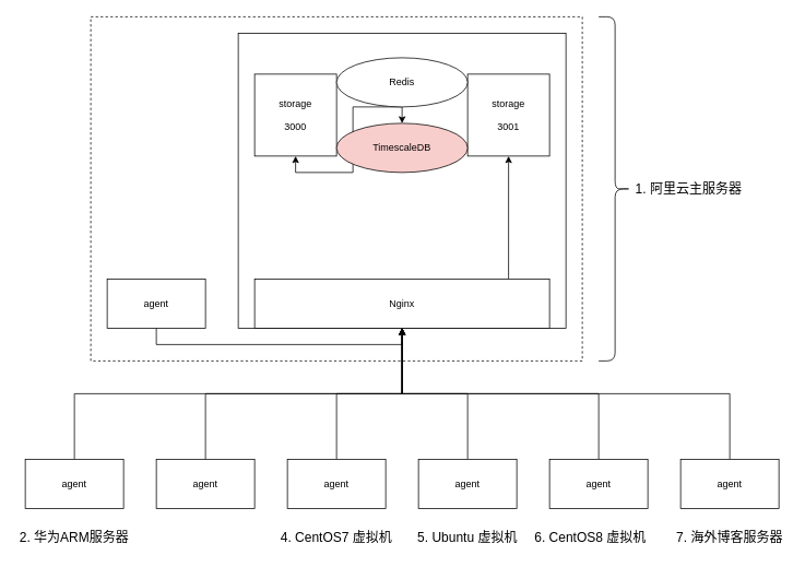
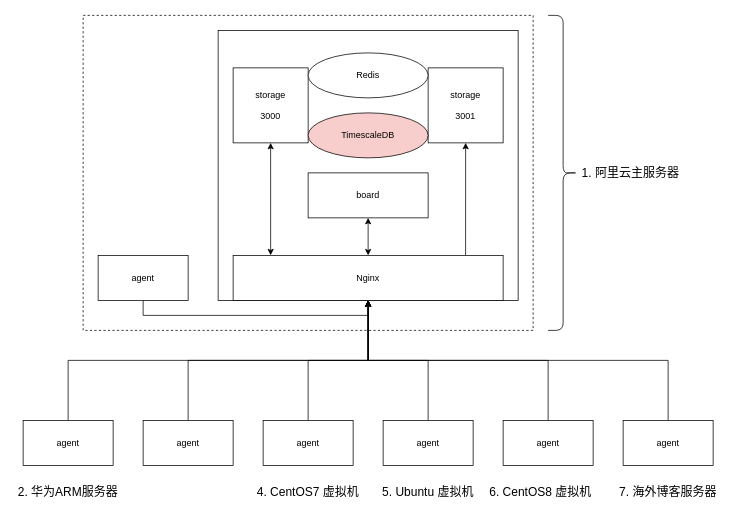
  <mxCell id="0" />
  <mxCell id="1" parent="0" />
  <mxCell id="2" value="" style="rounded=0;whiteSpace=wrap;html=1;fontSize=16;dashed=1;fillColor=none;" parent="1" vertex="1"><mxGeometry x="110" y="20" width="600" height="420" as="geometry" /></mxCell>
  <mxCell id="3" value="" style="rounded=0;whiteSpace=wrap;html=1;" parent="1" vertex="1"><mxGeometry x="290" y="40" width="400" height="360" as="geometry" /></mxCell>
- <mxCell id="4" style="edgeStyle=orthogonalEdgeStyle;rounded=0;orthogonalLoop=1;jettySize=auto;html=1;exitX=0.5;exitY=1;exitDx=0;exitDy=0;startArrow=classic;startFill=1;" parent="1" source="5" target="25" edge="1"><mxGeometry relative="1" as="geometry" /></mxCell>
+ <mxCell id="4" style="edgeStyle=orthogonalEdgeStyle;rounded=0;orthogonalLoop=1;jettySize=auto;html=1;exitX=0.5;exitY=1;exitDx=0;exitDy=0;entryX=0.139;entryY=-0.003;entryDx=0;entryDy=0;entryPerimeter=0;startArrow=classic;startFill=1;" parent="1" source="5" target="26" edge="1"><mxGeometry relative="1" as="geometry" /></mxCell>
  <mxCell id="5" value="storage&lt;br&gt;&lt;br&gt;3000" style="rounded=0;whiteSpace=wrap;html=1;" parent="1" vertex="1"><mxGeometry x="310" y="90" width="100" height="100" as="geometry" /></mxCell>
  <mxCell id="6" style="edgeStyle=orthogonalEdgeStyle;rounded=0;orthogonalLoop=1;jettySize=auto;html=1;exitX=0.5;exitY=1;exitDx=0;exitDy=0;entryX=0.861;entryY=-0.001;entryDx=0;entryDy=0;entryPerimeter=0;startArrow=classic;startFill=1;endArrow=none;" parent="1" source="7" target="26" edge="1"><mxGeometry relative="1" as="geometry" /></mxCell>
  <mxCell id="7" value="storage&lt;br&gt;&lt;br&gt;3001" style="rounded=0;whiteSpace=wrap;html=1;" parent="1" vertex="1"><mxGeometry x="570" y="90" width="100" height="100" as="geometry" /></mxCell>
+ <mxCell id="8" style="edgeStyle=orthogonalEdgeStyle;rounded=0;orthogonalLoop=1;jettySize=auto;html=1;exitX=0.5;exitY=1;exitDx=0;exitDy=0;entryX=0.5;entryY=0;entryDx=0;entryDy=0;startArrow=classic;startFill=1;" parent="1" source="9" target="26" edge="1"><mxGeometry relative="1" as="geometry" /></mxCell>
+ <mxCell id="9" value="board" style="rounded=0;whiteSpace=wrap;html=1;" parent="1" vertex="1"><mxGeometry x="410" y="230" width="160" height="60" as="geometry" /></mxCell>
  <mxCell id="10" style="edgeStyle=orthogonalEdgeStyle;rounded=0;orthogonalLoop=1;jettySize=auto;html=1;exitX=0.5;exitY=1;exitDx=0;exitDy=0;entryX=0.5;entryY=1;entryDx=0;entryDy=0;startArrow=none;startFill=0;" parent="1" source="11" target="26" edge="1"><mxGeometry relative="1" as="geometry" /></mxCell>
  <mxCell id="11" value="agent" style="rounded=0;whiteSpace=wrap;html=1;" parent="1" vertex="1"><mxGeometry x="130" y="340" width="120" height="60" as="geometry" /></mxCell>
  <mxCell id="12" style="edgeStyle=orthogonalEdgeStyle;rounded=0;orthogonalLoop=1;jettySize=auto;html=1;exitX=0.5;exitY=0;exitDx=0;exitDy=0;entryX=0.5;entryY=1;entryDx=0;entryDy=0;startArrow=none;startFill=0;" parent="1" source="13" target="26" edge="1"><mxGeometry relative="1" as="geometry" /></mxCell>
  <mxCell id="13" value="agent" style="rounded=0;whiteSpace=wrap;html=1;" parent="1" vertex="1"><mxGeometry x="30" y="560" width="120" height="60" as="geometry" /></mxCell>
  <mxCell id="14" style="edgeStyle=orthogonalEdgeStyle;rounded=0;orthogonalLoop=1;jettySize=auto;html=1;exitX=0.5;exitY=0;exitDx=0;exitDy=0;entryX=0.5;entryY=1;entryDx=0;entryDy=0;startArrow=none;startFill=0;" parent="1" source="15" target="26" edge="1"><mxGeometry relative="1" as="geometry" /></mxCell>
  <mxCell id="15" value="agent" style="rounded=0;whiteSpace=wrap;html=1;" parent="1" vertex="1"><mxGeometry x="190" y="560" width="120" height="60" as="geometry" /></mxCell>
  <mxCell id="16" style="edgeStyle=orthogonalEdgeStyle;rounded=0;orthogonalLoop=1;jettySize=auto;html=1;exitX=0.5;exitY=0;exitDx=0;exitDy=0;entryX=0.5;entryY=1;entryDx=0;entryDy=0;startArrow=none;startFill=0;" parent="1" source="17" target="26" edge="1"><mxGeometry relative="1" as="geometry" /></mxCell>
  <mxCell id="17" value="agent" style="rounded=0;whiteSpace=wrap;html=1;" parent="1" vertex="1"><mxGeometry x="510" y="560" width="120" height="60" as="geometry" /></mxCell>
  <mxCell id="18" style="edgeStyle=orthogonalEdgeStyle;rounded=0;orthogonalLoop=1;jettySize=auto;html=1;exitX=0.5;exitY=0;exitDx=0;exitDy=0;entryX=0.5;entryY=1;entryDx=0;entryDy=0;startArrow=none;startFill=0;" parent="1" source="19" target="26" edge="1"><mxGeometry relative="1" as="geometry" /></mxCell>
  <mxCell id="19" value="agent" style="rounded=0;whiteSpace=wrap;html=1;" parent="1" vertex="1"><mxGeometry x="350" y="560" width="120" height="60" as="geometry" /></mxCell>
  <mxCell id="20" style="edgeStyle=orthogonalEdgeStyle;rounded=0;orthogonalLoop=1;jettySize=auto;html=1;exitX=0.5;exitY=0;exitDx=0;exitDy=0;entryX=0.5;entryY=1;entryDx=0;entryDy=0;startArrow=none;startFill=0;" parent="1" source="21" target="26" edge="1"><mxGeometry relative="1" as="geometry" /></mxCell>
  <mxCell id="21" value="agent" style="rounded=0;whiteSpace=wrap;html=1;" parent="1" vertex="1"><mxGeometry x="670" y="560" width="120" height="60" as="geometry" /></mxCell>
  <mxCell id="22" style="edgeStyle=orthogonalEdgeStyle;rounded=0;orthogonalLoop=1;jettySize=auto;html=1;exitX=0.5;exitY=0;exitDx=0;exitDy=0;entryX=0.5;entryY=1;entryDx=0;entryDy=0;startArrow=none;startFill=0;" parent="1" source="23" target="26" edge="1"><mxGeometry relative="1" as="geometry" /></mxCell>
  <mxCell id="23" value="agent" style="rounded=0;whiteSpace=wrap;html=1;" parent="1" vertex="1"><mxGeometry x="830" y="560" width="120" height="60" as="geometry" /></mxCell>
  <mxCell id="24" value="Redis" style="ellipse;whiteSpace=wrap;html=1;" parent="1" vertex="1"><mxGeometry x="410" y="70" width="160" height="60" as="geometry" /></mxCell>
  <mxCell id="25" value="TimescaleDB" style="ellipse;whiteSpace=wrap;html=1;fillColor=#f8cecc;" parent="1" vertex="1"><mxGeometry x="410" y="150" width="160" height="60" as="geometry" /></mxCell>
  <mxCell id="26" value="Nginx" style="rounded=0;whiteSpace=wrap;html=1;" parent="1" vertex="1"><mxGeometry x="310" y="340" width="360" height="60" as="geometry" /></mxCell>
  <mxCell id="27" value="1. 阿里云主服务器" style="text;html=1;strokeColor=none;fillColor=none;align=center;verticalAlign=middle;whiteSpace=wrap;rounded=0;fontSize=16;" parent="1" vertex="1"><mxGeometry x="770" y="215" width="140" height="30" as="geometry" /></mxCell>
  <mxCell id="28" value="" style="shape=curlyBracket;whiteSpace=wrap;html=1;rounded=1;fontSize=16;rotation=-180;" parent="1" vertex="1"><mxGeometry x="730" y="20" width="40" height="420" as="geometry" /></mxCell>
  <mxCell id="29" value="2. 华为ARM服务器" style="text;html=1;strokeColor=none;fillColor=none;align=center;verticalAlign=middle;whiteSpace=wrap;rounded=0;fontSize=16;" parent="1" vertex="1"><mxGeometry x="20" y="640" width="140" height="30" as="geometry" /></mxCell>
  <mxCell id="30" value="4. CentOS7 虚拟机" style="text;html=1;strokeColor=none;fillColor=none;align=center;verticalAlign=middle;whiteSpace=wrap;rounded=0;fontSize=16;" parent="1" vertex="1"><mxGeometry x="340" y="640" width="140" height="30" as="geometry" /></mxCell>
  <mxCell id="31" value="5. Ubuntu 虚拟机" style="text;html=1;strokeColor=none;fillColor=none;align=center;verticalAlign=middle;whiteSpace=wrap;rounded=0;fontSize=16;" parent="1" vertex="1"><mxGeometry x="500" y="640" width="140" height="30" as="geometry" /></mxCell>
  <mxCell id="32" value="6. CentOS8 虚拟机" style="text;html=1;strokeColor=none;fillColor=none;align=center;verticalAlign=middle;whiteSpace=wrap;rounded=0;fontSize=16;" parent="1" vertex="1"><mxGeometry x="650" y="640" width="140" height="30" as="geometry" /></mxCell>
  <mxCell id="33" value="7. 海外博客服务器" style="text;html=1;strokeColor=none;fillColor=none;align=center;verticalAlign=middle;whiteSpace=wrap;rounded=0;fontSize=16;" parent="1" vertex="1"><mxGeometry x="820" y="640" width="140" height="30" as="geometry" /></mxCell>
